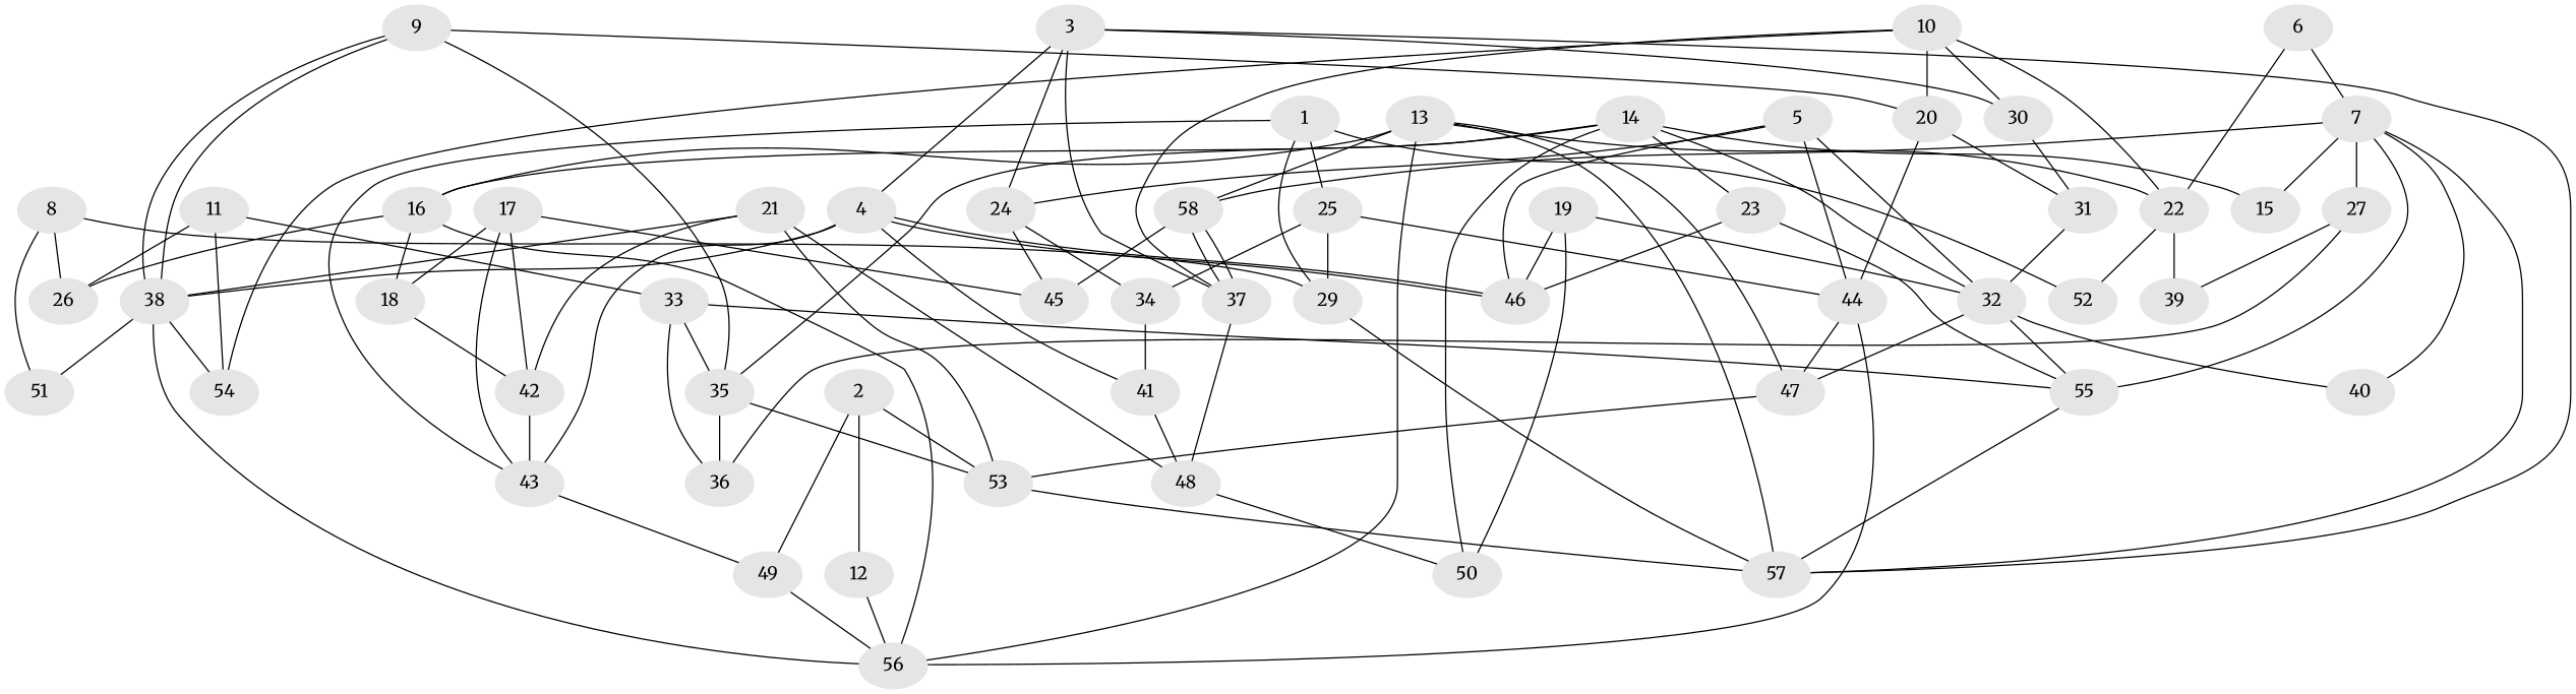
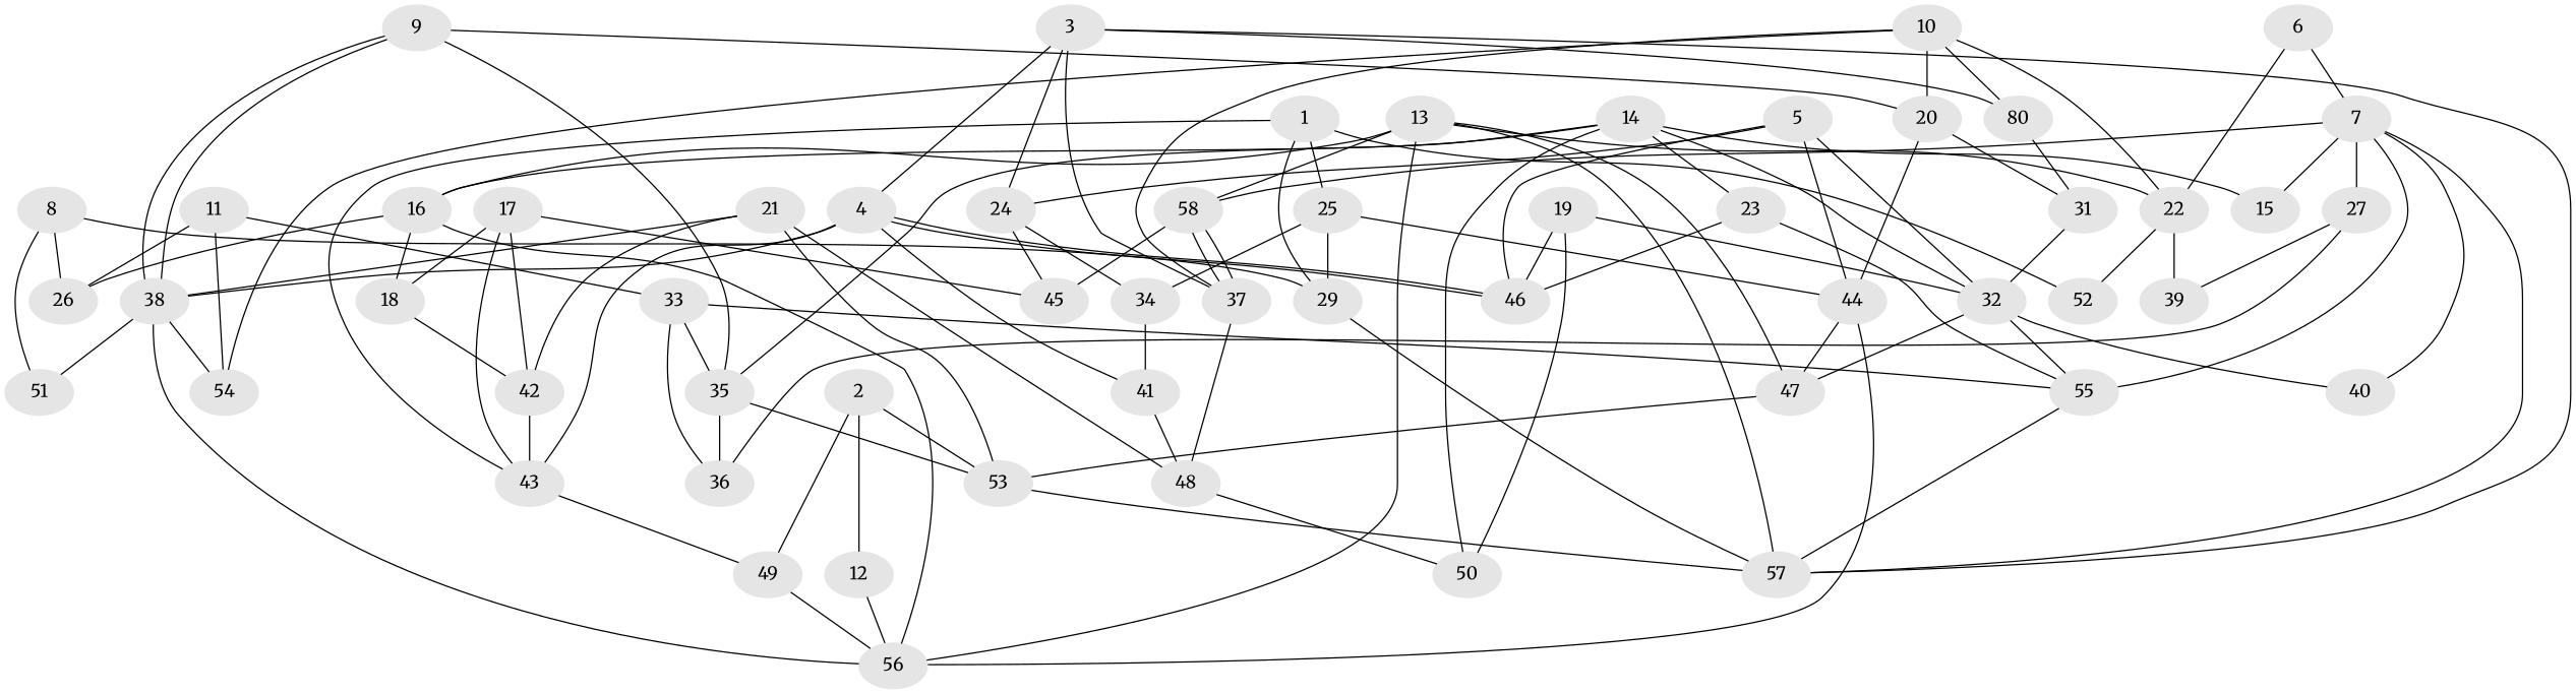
  graph {
    fontname=Merriweather
    node [color=gray90 fontname=Merriweather style=filled]
    edge [fontname=Merriweather]
    1
    25
    29
    43
    52
    44
    34
    57
    49
    2
    12
    53
    56
    3
    4
    24
-   30
+   30 [label=80]
    37
    38
    41
    46
    45
    31
    48
    51
    54
    5
    32
    40
    55
    47
    6
    7
    22
    15
    27
    n37 [label=58]
    39
    36
    8
    26
    9
    20
    35
    10
    11
    33
    13
    16
    18
    14
    23
    50
    42
    17
    19
    21
    1 -- 25
    1 -- 29
    1 -- 43
    1 -- 52
    25 -- 29
    25 -- 44
    25 -- 34
    29 -- 57
    43 -- 49
    44 -- 56
    44 -- 47
    34 -- 41
    49 -- 56
    2 -- 49
    2 -- 12
    2 -- 53
    12 -- 56
    53 -- 57
    3 -- 57
    3 -- 4
    3 -- 24
    3 -- 30
    3 -- 37
    4 -- 43
    4 -- 38
    4 -- 41
    4 -- 46
    4 -- 46
    24 -- 34
    24 -- 45
    30 -- 31
    37 -- 48
    38 -- 56
    38 -- 51
    38 -- 54
    41 -- 48
    31 -- 32
    48 -- 50
    5 -- 44
    5 -- 24
    5 -- 46
    5 -- 32
    32 -- 40
    32 -- 55
    32 -- 47
    55 -- 57
    47 -- 53
    6 -- 7
    6 -- 22
    7 -- 57
    7 -- 40
    7 -- 55
    7 -- 15
    7 -- 27
    7 -- n37
    22 -- 52
    22 -- 39
    27 -- 39
    27 -- 36
    n37 -- 37
    n37 -- 37
    n37 -- 45
    8 -- 29
    8 -- 51
    8 -- 26
    9 -- 38
    9 -- 38
    9 -- 20
    9 -- 35
    20 -- 44
    20 -- 31
    35 -- 53
    35 -- 36
    10 -- 30
    10 -- 37
    10 -- 54
    10 -- 22
    10 -- 20
    11 -- 54
    11 -- 26
    11 -- 33
    33 -- 55
    33 -- 36
    33 -- 35
    13 -- 57
    13 -- 56
    13 -- 47
    13 -- 22
    13 -- n37
    13 -- 16
    16 -- 56
    16 -- 26
    16 -- 18
    18 -- 42
    14 -- 32
    14 -- 15
    14 -- 35
    14 -- 16
    14 -- 23
    14 -- 50
    23 -- 46
    23 -- 55
    42 -- 43
    17 -- 43
    17 -- 45
    17 -- 18
    17 -- 42
    19 -- 46
    19 -- 32
    19 -- 50
    21 -- 53
    21 -- 38
    21 -- 48
    21 -- 42
  }
